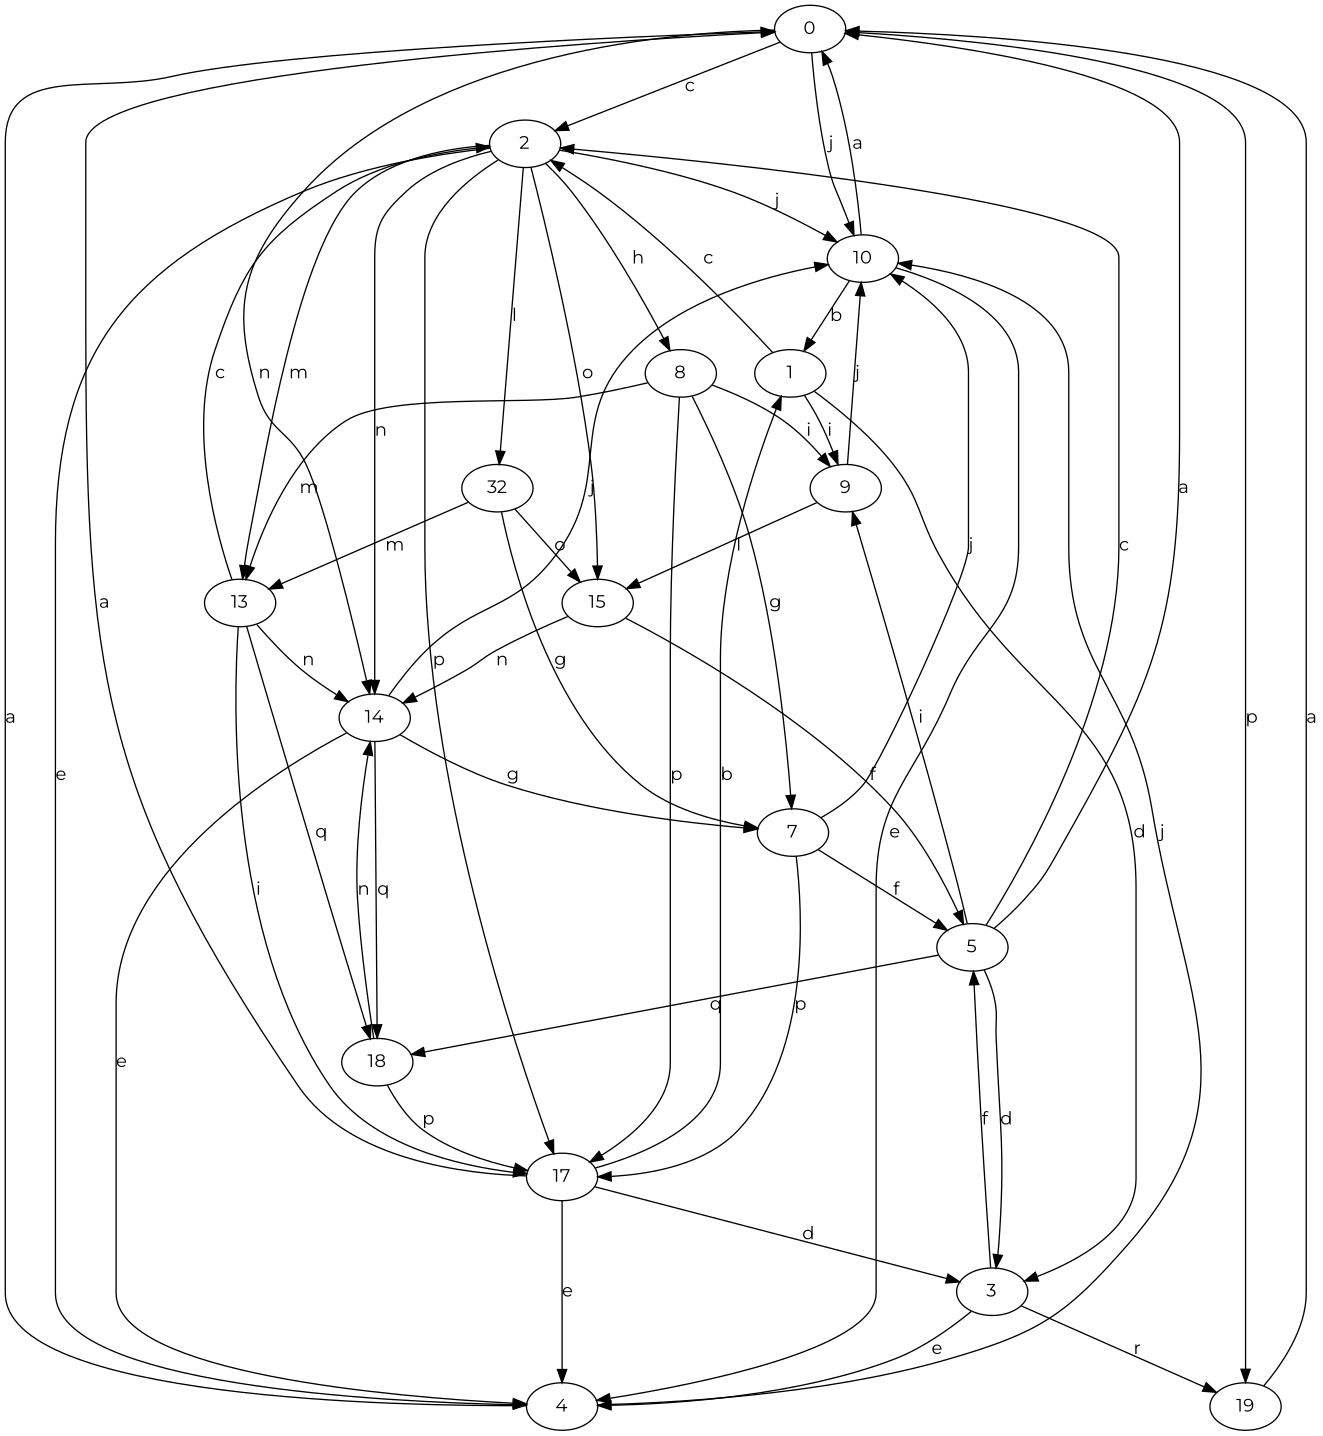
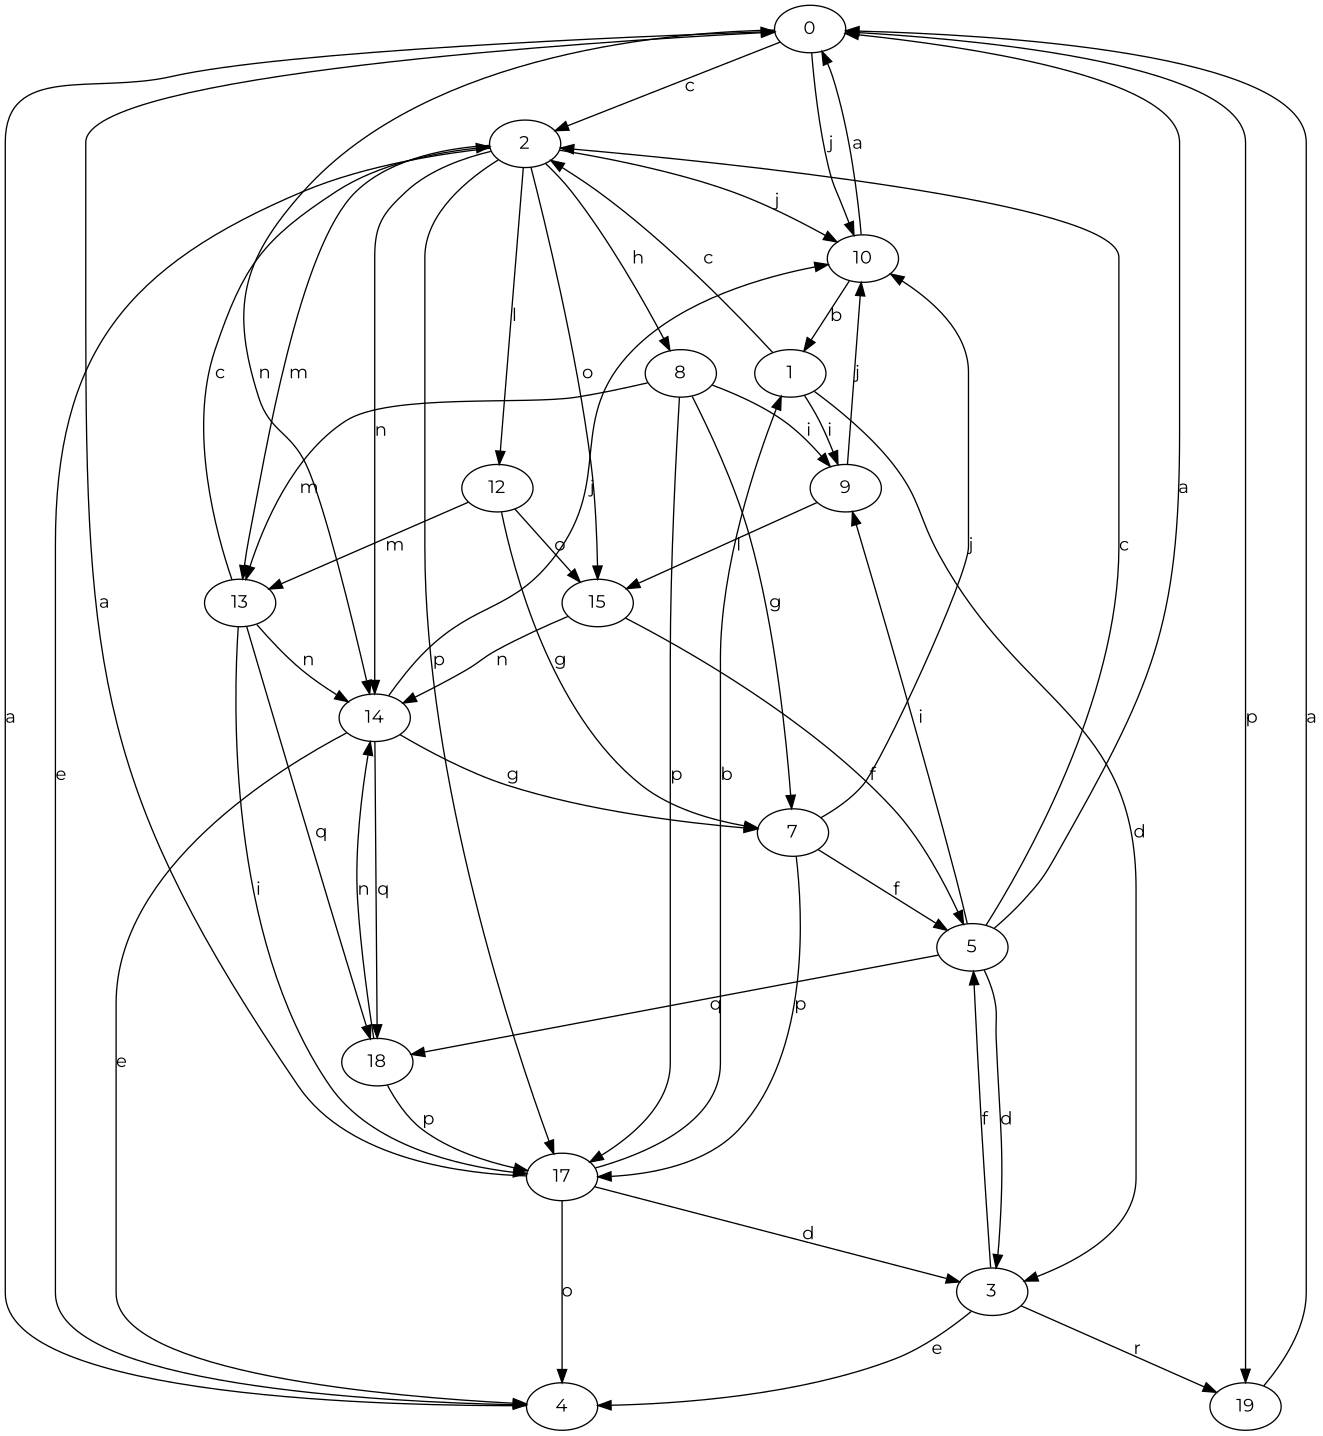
  strict digraph {
    fontname=Montserrat
    node [fontname=Montserrat]
    edge [fontname=Montserrat]
    0
    2
    10
    14
    19
    4
    8
-   12 [label=32]
+   12
    13
    15
    17
    1
    18
    7
    3
    9
    5
    0 -> 2 [label=c]
    0 -> 10 [label=j]
    0 -> 14 [label=n]
    0 -> 19 [label=p]
    2 -> 10 [label=j]
    2 -> 14 [label=n]
    2 -> 4 [label=e]
    2 -> 8 [label=h]
    2 -> 12 [label=l]
    2 -> 13 [label=m]
    2 -> 15 [label=o]
    2 -> 17 [label=p]
    10 -> 0 [label=a]
-   10 -> 4 [label=e]
    10 -> 1 [label=b]
    14 -> 10 [label=j]
    14 -> 4 [label=e]
    14 -> 18 [label=q]
    14 -> 7 [label=g]
    19 -> 0 [label=a]
    4 -> 0 [label=a]
-   4 -> 10 [label=j]
    8 -> 13 [label=m]
    8 -> 17 [label=p]
    8 -> 7 [label=g]
    8 -> 9 [label=i]
    12 -> 13 [label=m]
    12 -> 15 [label=o]
    12 -> 7 [label=g]
    13 -> 2 [label=c]
    13 -> 14 [label=n]
    13 -> 17 [label=i]
    13 -> 18 [label=q]
    15 -> 14 [label=n]
    15 -> 5 [label=f]
    17 -> 0 [label=a]
-   17 -> 4 [label=e]
+   17 -> 4 [label=o]
    17 -> 1 [label=b]
    17 -> 3 [label=d]
    1 -> 2 [label=c]
    1 -> 3 [label=d]
    1 -> 9 [label=i]
    18 -> 14 [label=n]
    18 -> 17 [label=p]
    7 -> 10 [label=j]
    7 -> 17 [label=p]
    7 -> 5 [label=f]
    3 -> 19 [label=r]
    3 -> 4 [label=e]
    3 -> 5 [label=f]
    9 -> 10 [label=j]
    9 -> 15 [label=l]
    5 -> 0 [label=a]
    5 -> 2 [label=c]
    5 -> 18 [label=q]
    5 -> 3 [label=d]
    5 -> 9 [label=i]
  }
